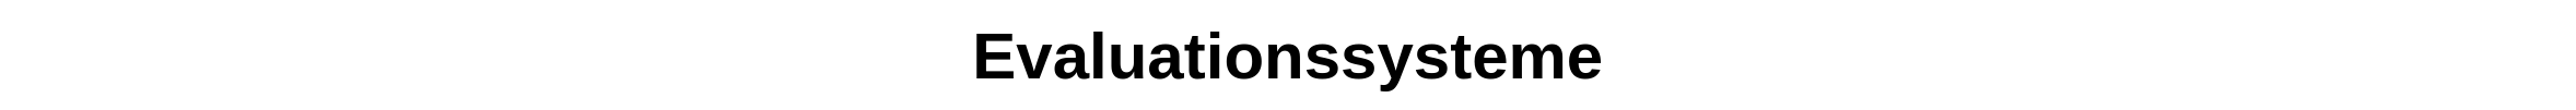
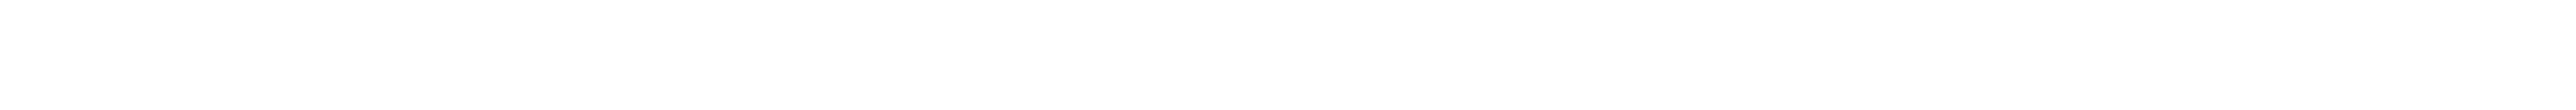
  <mxCell id="0" />
  <mxCell id="1" parent="0" />
- <mxCell id="2" value="Evaluationssysteme" style="text;strokeColor=none;fillColor=none;html=1;fontSize=120;fontStyle=1;verticalAlign=middle;align=center;" vertex="1" parent="1"><mxGeometry x="20" width="4670" height="160" as="geometry" y="20" /></mxCell>
